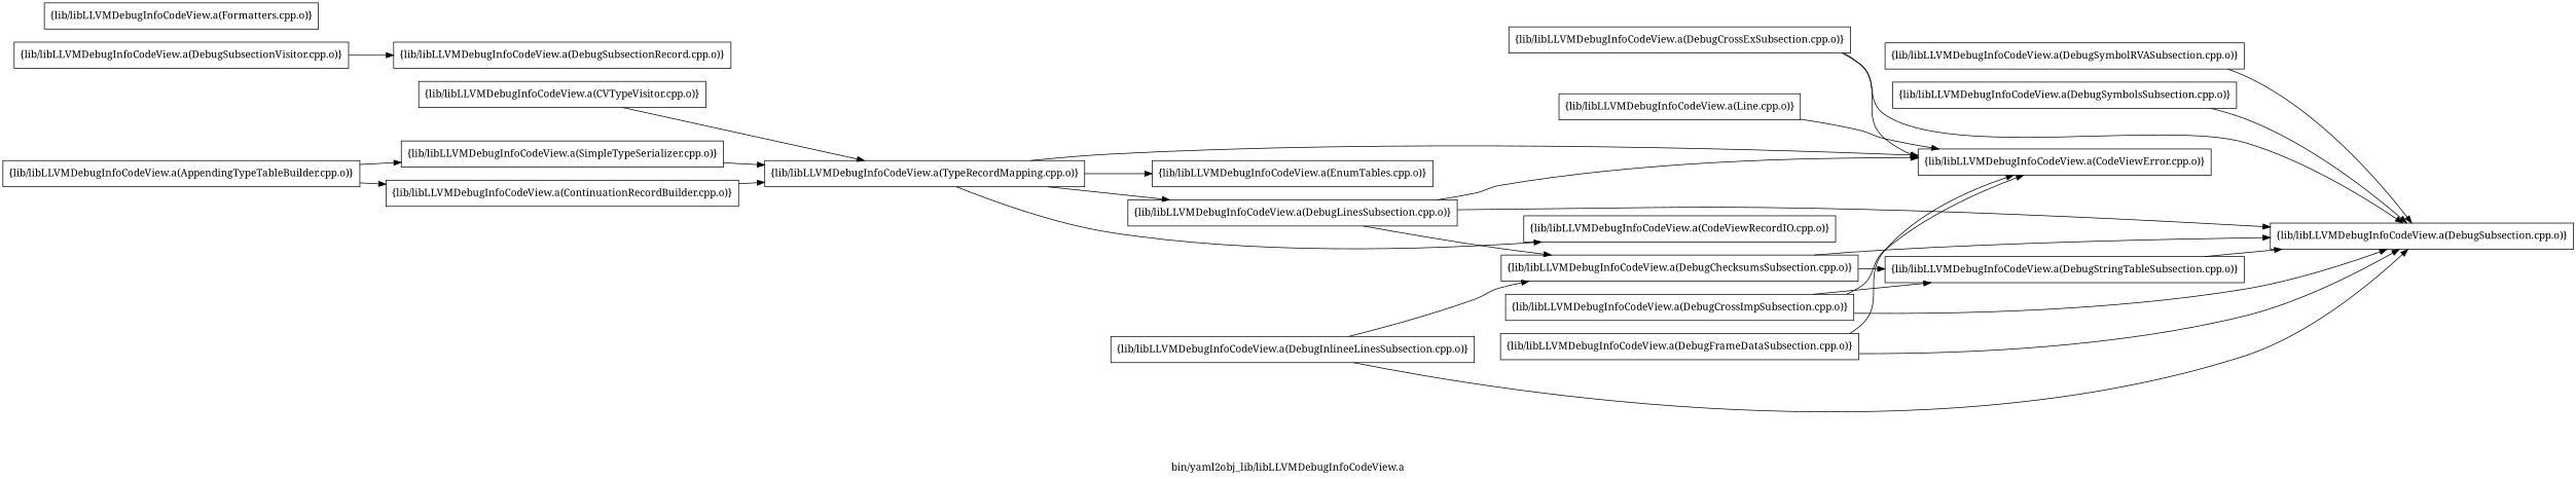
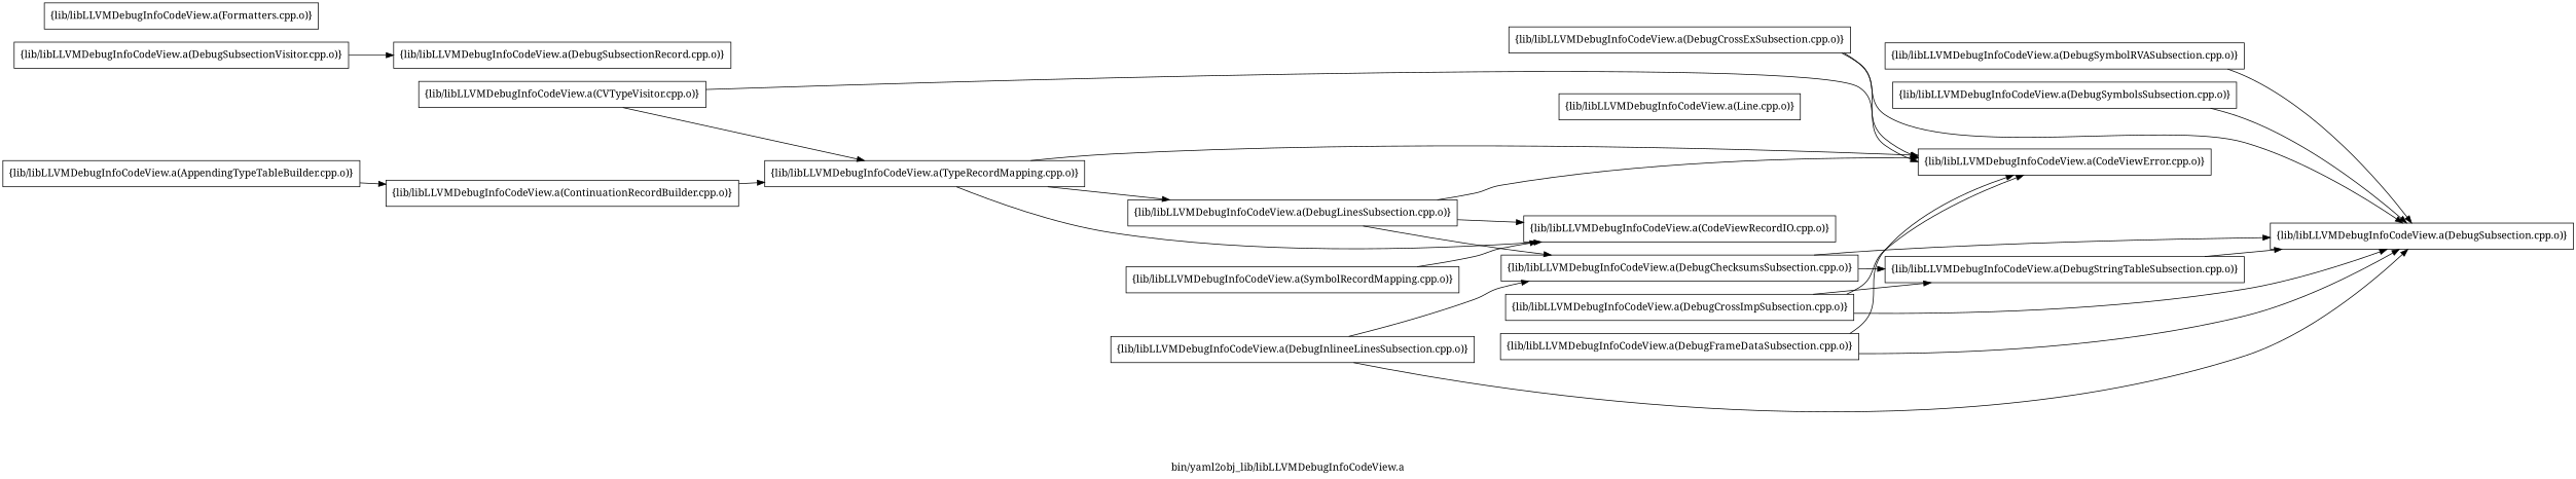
  digraph {
    fontname="Noto Serif"
    label="bin/yaml2obj_lib/libLLVMDebugInfoCodeView.a"
    rankdir=LR
    node [fontname="Noto Serif" group=0 shape=box]
    edge [fontname="Noto Serif"]
    n1 [label="{lib/libLLVMDebugInfoCodeView.a(CodeViewError.cpp.o)}"]
    n2 [label="{lib/libLLVMDebugInfoCodeView.a(DebugChecksumsSubsection.cpp.o)}"]
    n3 [label="{lib/libLLVMDebugInfoCodeView.a(DebugStringTableSubsection.cpp.o)}"]
    n4 [label="{lib/libLLVMDebugInfoCodeView.a(DebugSubsection.cpp.o)}"]
    n5 [label="{lib/libLLVMDebugInfoCodeView.a(DebugCrossExSubsection.cpp.o)}"]
    n6 [label="{lib/libLLVMDebugInfoCodeView.a(DebugCrossImpSubsection.cpp.o)}"]
    n7 [label="{lib/libLLVMDebugInfoCodeView.a(DebugFrameDataSubsection.cpp.o)}"]
    n8 [label="{lib/libLLVMDebugInfoCodeView.a(DebugInlineeLinesSubsection.cpp.o)}"]
    n9 [label="{lib/libLLVMDebugInfoCodeView.a(DebugLinesSubsection.cpp.o)}"]
    n10 [label="{lib/libLLVMDebugInfoCodeView.a(DebugSubsectionRecord.cpp.o)}"]
    n11 [label="{lib/libLLVMDebugInfoCodeView.a(DebugSymbolRVASubsection.cpp.o)}"]
    n12 [label="{lib/libLLVMDebugInfoCodeView.a(DebugSymbolsSubsection.cpp.o)}"]
    n13 [label="{lib/libLLVMDebugInfoCodeView.a(Line.cpp.o)}"]
-   n14 [label="{lib/libLLVMDebugInfoCodeView.a(EnumTables.cpp.o)}"]
+   n15 [label="{lib/libLLVMDebugInfoCodeView.a(SymbolRecordMapping.cpp.o)}"]
    n16 [label="{lib/libLLVMDebugInfoCodeView.a(CodeViewRecordIO.cpp.o)}"]
    n17 [label="{lib/libLLVMDebugInfoCodeView.a(AppendingTypeTableBuilder.cpp.o)}"]
    n18 [label="{lib/libLLVMDebugInfoCodeView.a(ContinuationRecordBuilder.cpp.o)}"]
-   n19 [label="{lib/libLLVMDebugInfoCodeView.a(SimpleTypeSerializer.cpp.o)}"]
    n20 [label="{lib/libLLVMDebugInfoCodeView.a(TypeRecordMapping.cpp.o)}"]
    n21 [label="{lib/libLLVMDebugInfoCodeView.a(CVTypeVisitor.cpp.o)}"]
    n22 [label="{lib/libLLVMDebugInfoCodeView.a(Formatters.cpp.o)}"]
    n23 [label="{lib/libLLVMDebugInfoCodeView.a(DebugSubsectionVisitor.cpp.o)}"]
    n2 -> n3
    n2 -> n4
    n3 -> n4
    n5 -> n1
    n5 -> n4
    n6 -> n1
    n6 -> n3
    n6 -> n4
    n7 -> n1
    n7 -> n4
    n8 -> n2
    n8 -> n4
    n9 -> n1
    n9 -> n2
-   n9 -> n4
+   n9 -> n16
    n11 -> n4
    n12 -> n4
+   n15 -> n16
    n17 -> n18
-   n17 -> n19
    n18 -> n20
-   n19 -> n20
    n20 -> n1
    n20 -> n9
-   n20 -> n14
    n20 -> n16
-   n13 -> n1
+   n21 -> n1
    n21 -> n20
    n23 -> n10
  }
